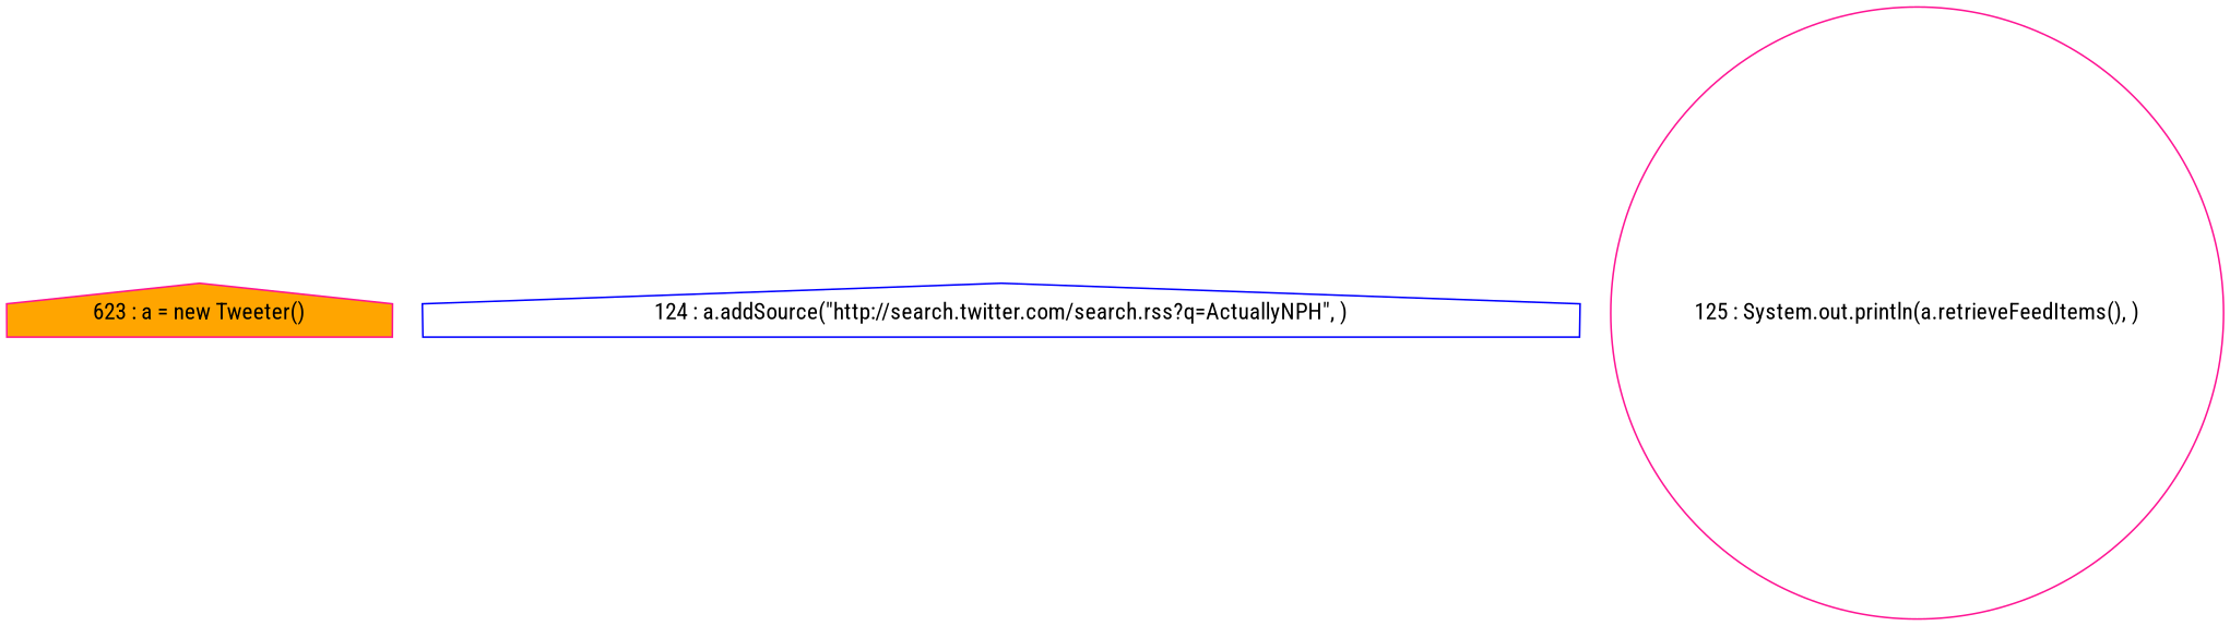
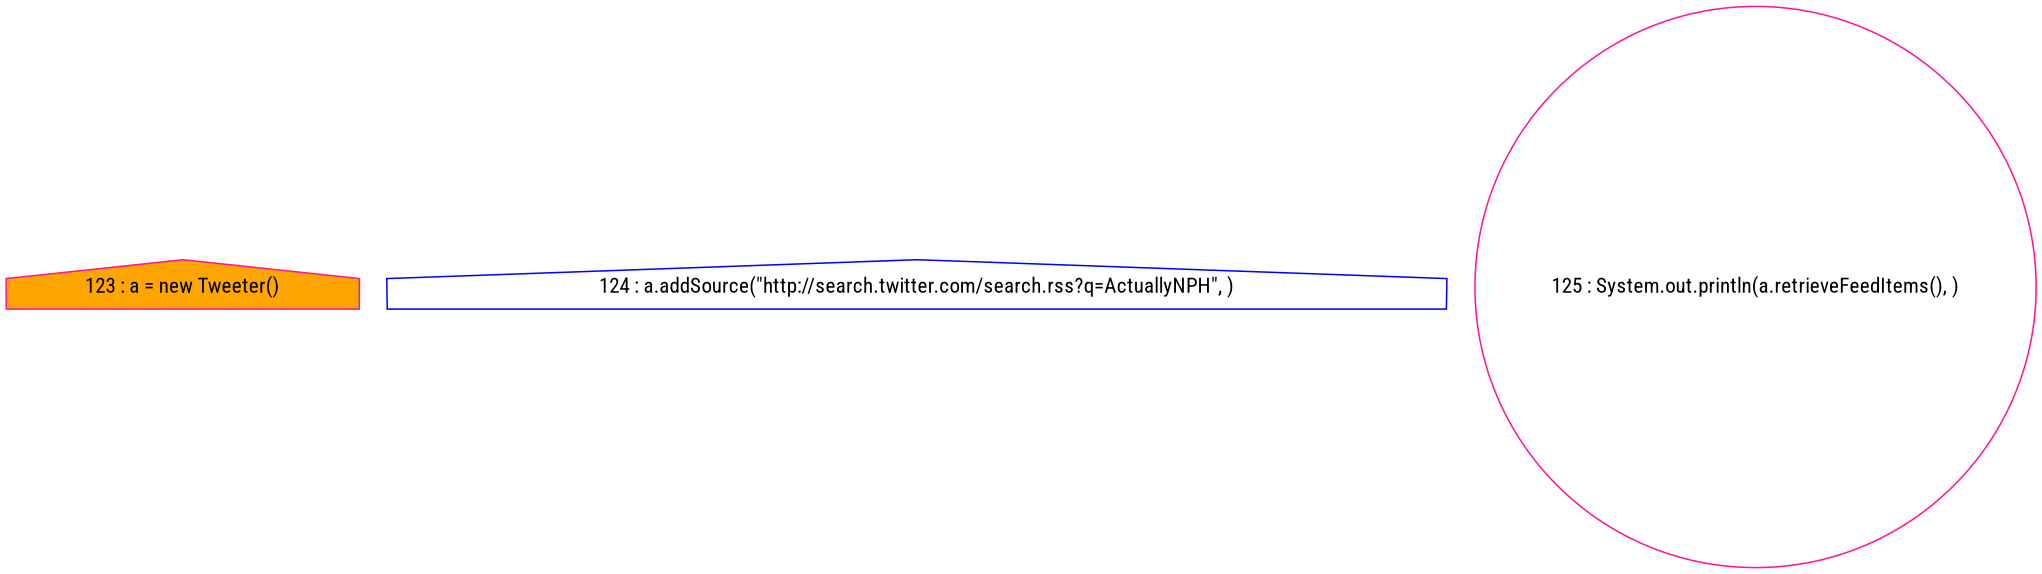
  digraph {
    fontname="Roboto Condensed"
    node [style=filled fillcolor=white color=deeppink shape=house fontname="Roboto Condensed"]
-   "123 : a = new Tweeter()" [fillcolor=orange label="623 : a = new Tweeter()"]
+   "123 : a = new Tweeter()" [fillcolor=orange]
    "124 : a.addSource(\"http://search.twitter.com/search.rss?q=ActuallyNPH\", )" [color=blue]
    "125 : System.out.println(a.retrieveFeedItems(), )" [shape=circle]
  }
